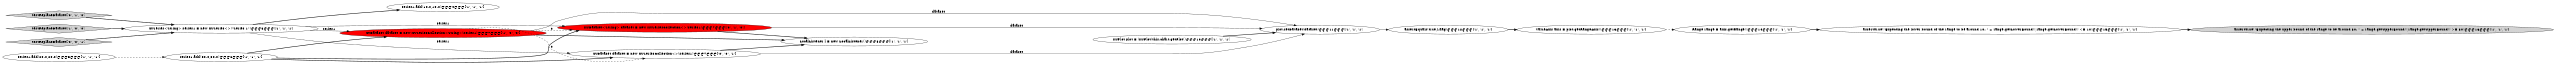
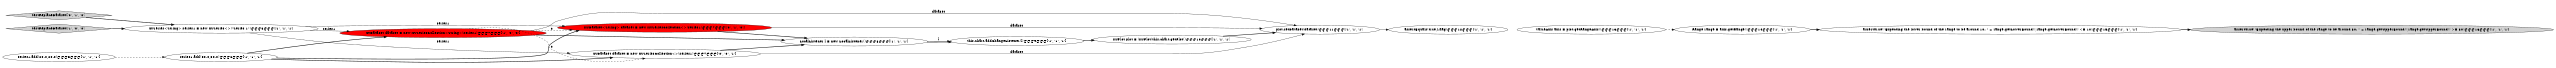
  digraph {
    rankdir=LR
    node [fillcolor=white shape=ellipse style=filled]
    edge [style=bold]
    n1 [label="assertEquals(true,l.flag)@@@12@@@['1', '1', '1']"]
    n2 [label="ValueAxis axis = plot.getRangeAxis()@@@13@@@['1', '1', '1']"]
    n3 [label="Range range = axis.getRange()@@@14@@@['1', '1', '1']"]
    n4 [fillcolor=lightgray label="assertTrue(\"Expecting the upper bound of the range to be around 30: \" + range.getUpperBound(),range.getUpperBound() >= 30)@@@16@@@['1', '1', '1']"]
    n5 [label="plot.setDataset(dataset)@@@11@@@['1', '1', '1']"]
-   n6 [label="series1.add(10.0,10.0)@@@4@@@['1', '1', '1']"]
    n7 [label="series1.add(20.0,20.0)@@@5@@@['1', '1', '1']"]
    n8 [label="series1.add(30.0,30.0)@@@6@@@['1', '1', '1']"]
    n9 [fillcolor=lightgray label="testReplaceDataset['0', '1', '0']" shape=diamond]
    n10 [label="XYSeries<String> series1 = new XYSeries<>(\"Series 1\")@@@3@@@['1', '1', '1']"]
    n11 [fillcolor=red label="XYDataset<String> dataset = new XYSeriesCollection<>(series1)@@@7@@@['0', '1', '0']"]
    n12 [fillcolor=red label="XYDataset dataset = new XYSeriesCollection<String>(series1)@@@7@@@['1', '0', '0']"]
    n13 [label="XYDataset dataset = new XYSeriesCollection<>(series1)@@@7@@@['0', '0', '1']"]
    n14 [label="LocalListener l = new LocalListener()@@@8@@@['1', '1', '1']"]
+   n15 [label="this.chart.addChangeListener(l)@@@9@@@['1', '1', '1']"]
    n16 [label="XYPlot plot = (XYPlot)this.chart.getPlot()@@@10@@@['1', '1', '1']"]
    n17 [fillcolor=lightgray label="testReplaceDataset['1', '0', '0']" shape=diamond]
    n18 [label="assertTrue(\"Expecting the lower bound of the range to be around 10: \" + range.getLowerBound(),range.getLowerBound() <= 10)@@@15@@@['1', '1', '1']"]
-   n19 [fillcolor=lightgray label="testReplaceDataset['0', '0', '1']" shape=diamond]
-   n1 -> n2
    n2 -> n3 [style=dashed]
    n3 -> n18
    n5 -> n1 [style=solid]
    n7 -> n8 [style=dashed]
    n8 -> n11
    n8 -> n12
    n8 -> n13
    n9 -> n10
-   n10 -> n6
    n10 -> n11 [label=series1 style=solid]
    n10 -> n12 [label=series1 style=solid]
    n10 -> n13 [label=series1 style=solid]
    n11 -> n5 [label=dataset style=solid]
    n11 -> n14
    n12 -> n5 [label=dataset style=solid]
    n12 -> n11 [label=0 style=dashed]
    n12 -> n13 [label=0 style=dashed]
    n12 -> n14
    n13 -> n5 [label=dataset style=solid]
    n13 -> n14
+   n14 -> n15 [label=l style=solid]
+   n14 -> n15
+   n15 -> n16
    n16 -> n5
    n17 -> n10
    n18 -> n4
-   n19 -> n10
  }
